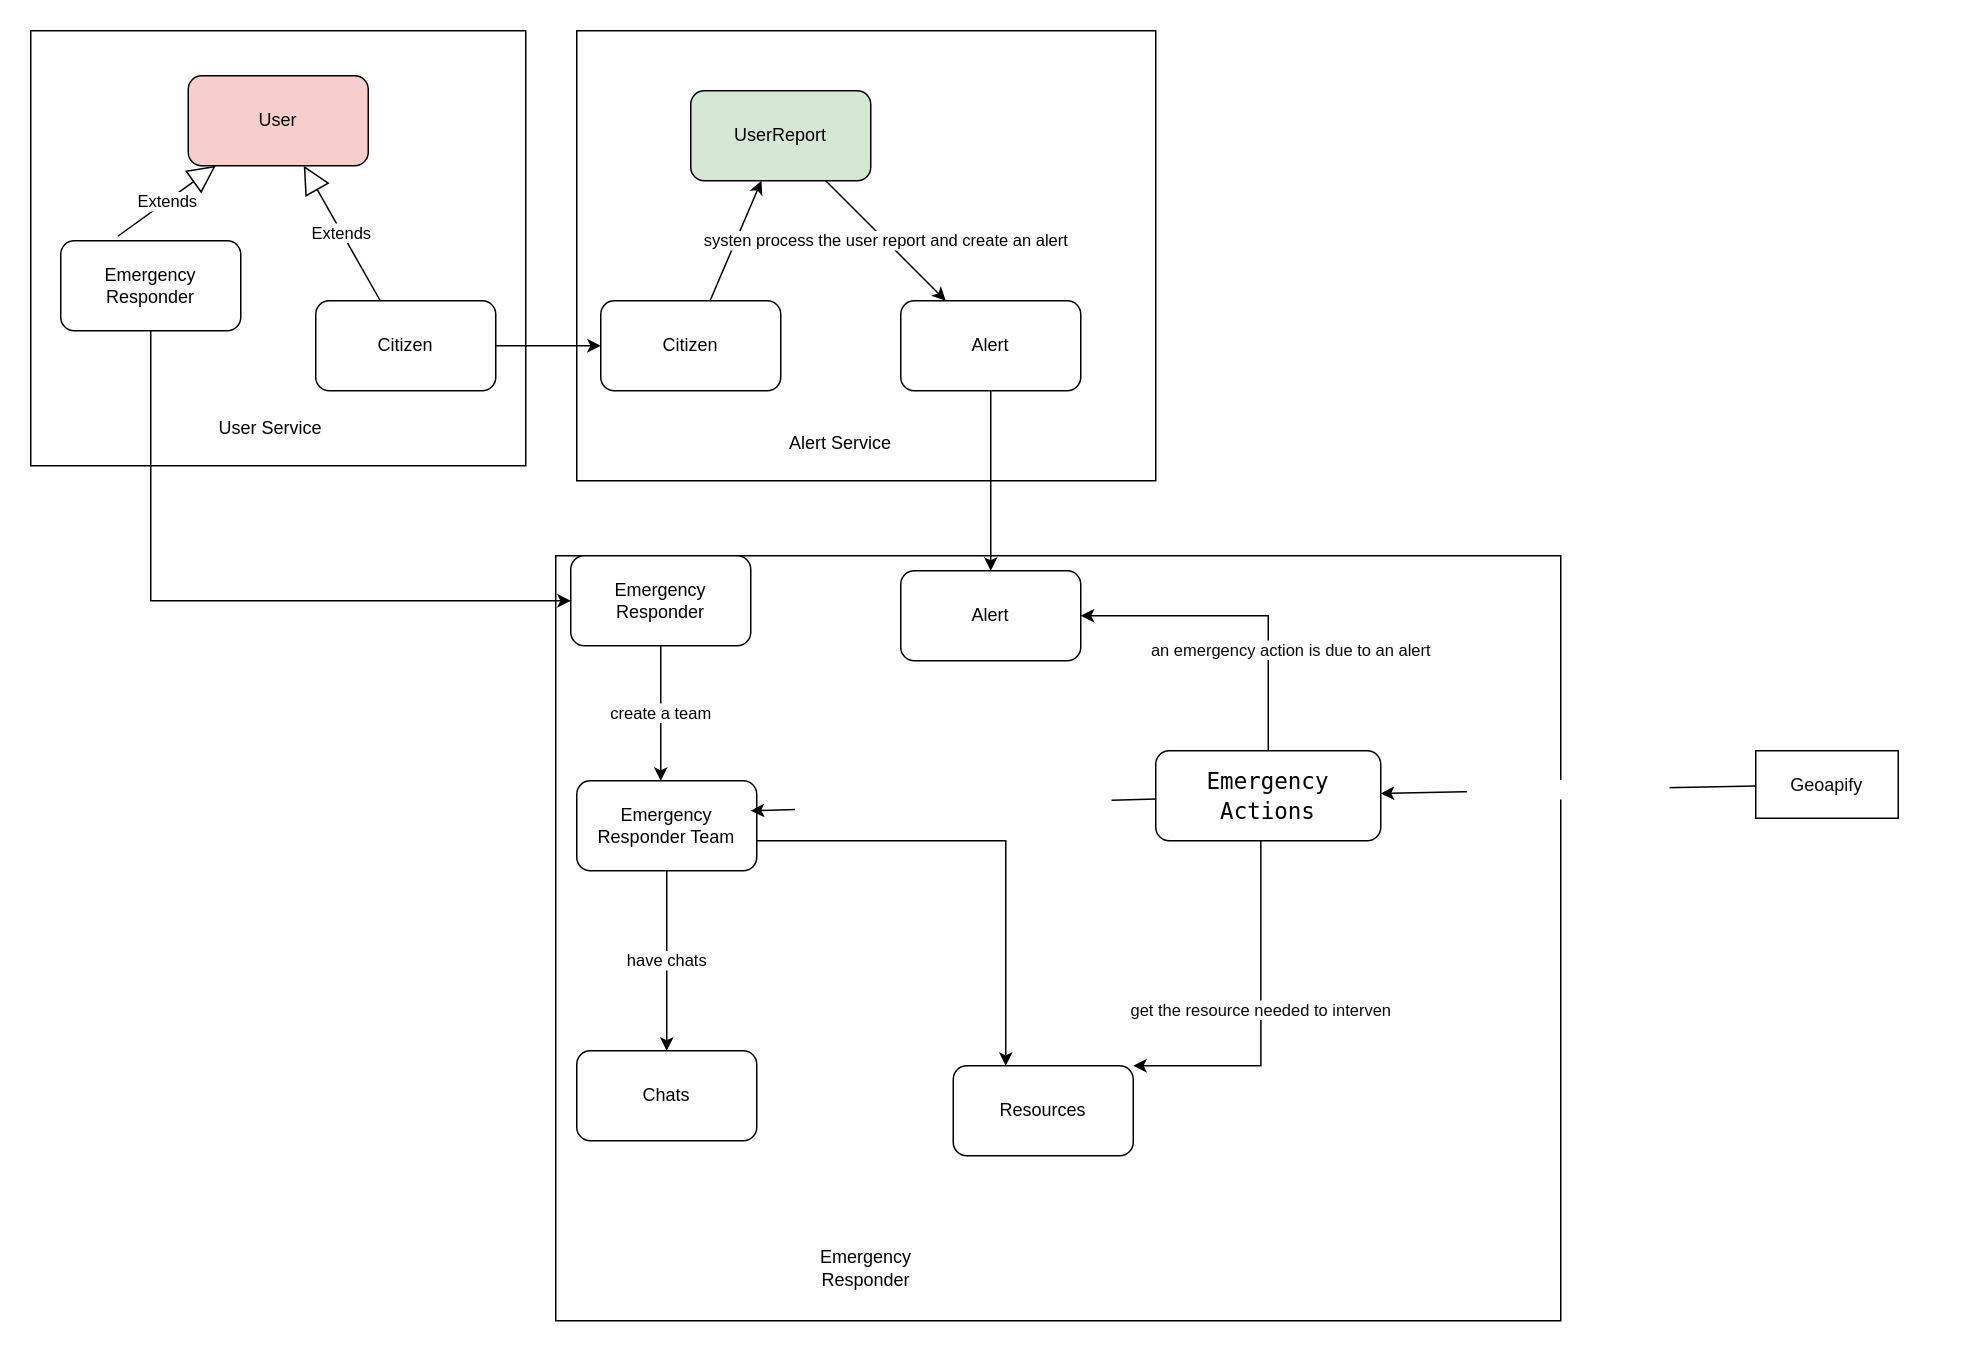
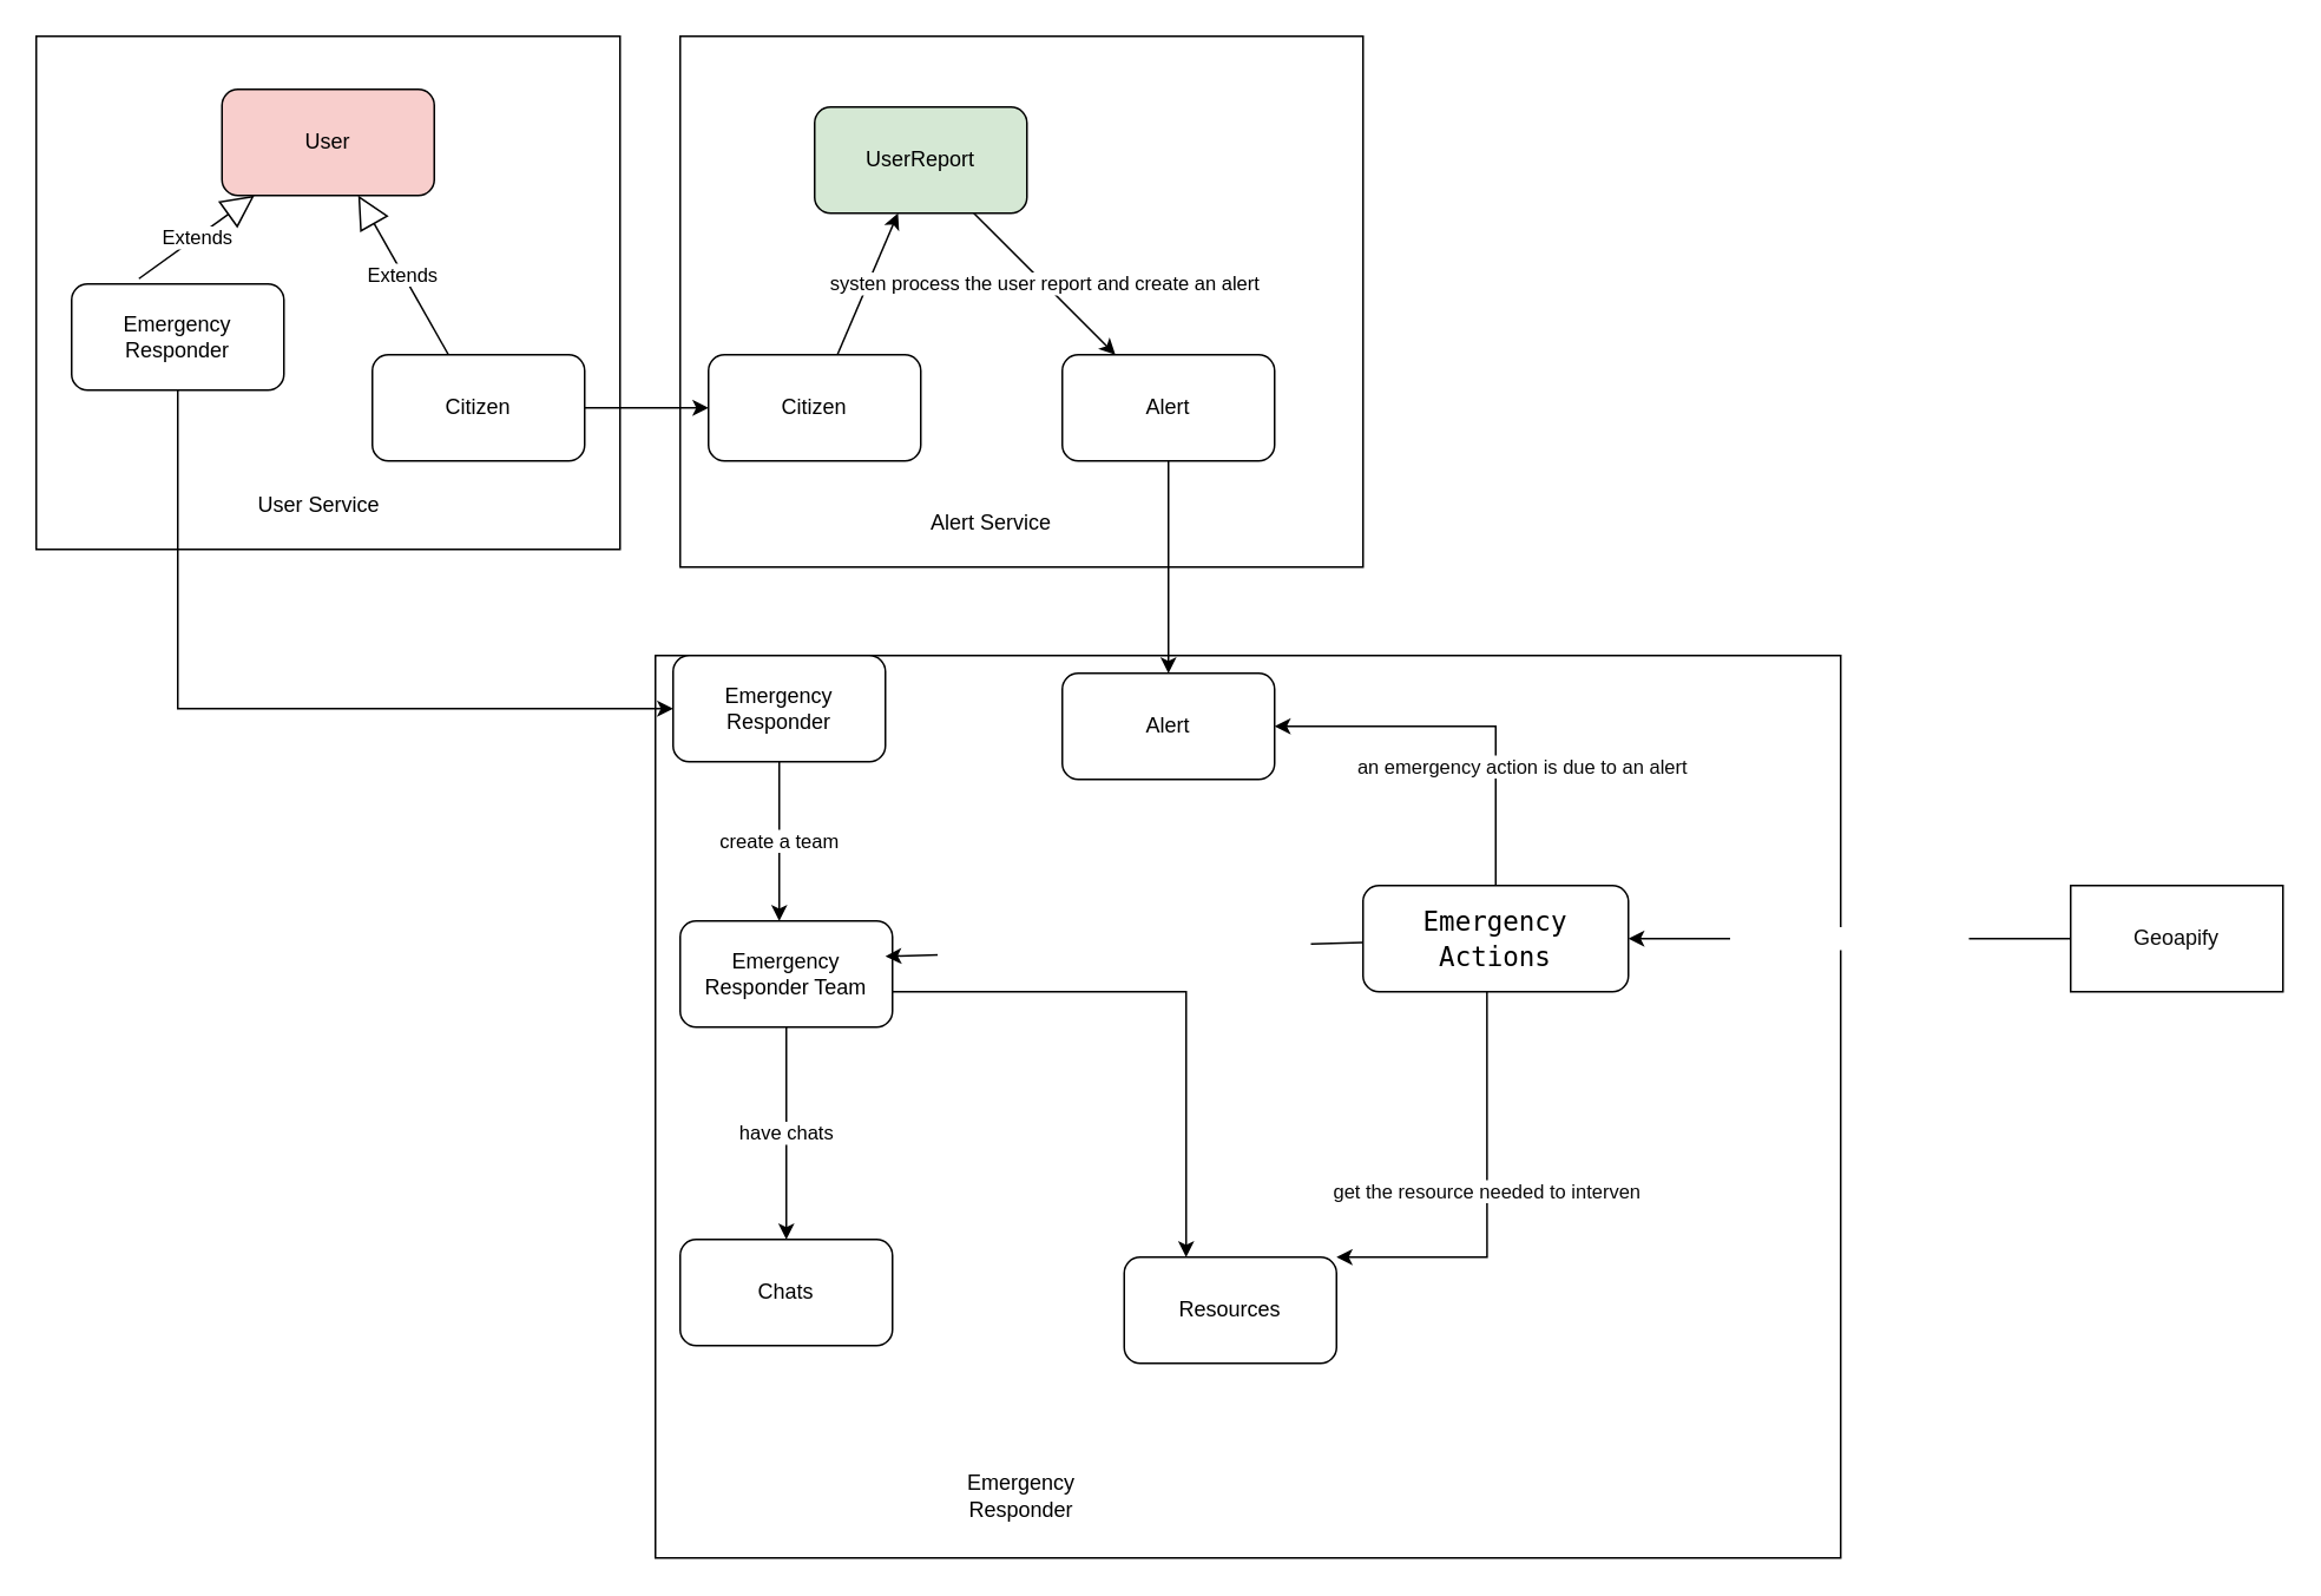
  <mxCell id="0" />
  <mxCell id="1" parent="0" />
  <mxCell id="2" value="" style="rounded=0;whiteSpace=wrap;html=1;" parent="1" vertex="1"><mxGeometry x="20" y="20" width="330" height="290" as="geometry" /></mxCell>
  <mxCell id="3" value="User" style="rounded=1;whiteSpace=wrap;html=1;fillColor=#f8cecc;" parent="1" vertex="1"><mxGeometry x="125" y="50" width="120" height="60" as="geometry" /></mxCell>
  <mxCell id="4" value="Emergency Responder" style="rounded=1;whiteSpace=wrap;html=1;" parent="1" vertex="1"><mxGeometry x="40" y="160" width="120" height="60" as="geometry" /></mxCell>
  <mxCell id="5" value="Citizen" style="rounded=1;whiteSpace=wrap;html=1;" parent="1" vertex="1"><mxGeometry x="210" y="200" width="120" height="60" as="geometry" /></mxCell>
  <mxCell id="6" value="Extends" style="endArrow=block;endSize=16;endFill=0;html=1;rounded=0;exitX=0.317;exitY=-0.05;exitDx=0;exitDy=0;exitPerimeter=0;" parent="1" source="4" target="3" edge="1"><mxGeometry width="160" relative="1" as="geometry"><mxPoint x="270" y="340" as="sourcePoint" /><mxPoint x="430" y="340" as="targetPoint" /></mxGeometry></mxCell>
  <mxCell id="7" value="Extends" style="endArrow=block;endSize=16;endFill=0;html=1;rounded=0;" parent="1" source="5" target="3" edge="1"><mxGeometry width="160" relative="1" as="geometry"><mxPoint x="280" y="350" as="sourcePoint" /><mxPoint x="204.808" y="120" as="targetPoint" /></mxGeometry></mxCell>
  <mxCell id="8" value="User Service" style="text;html=1;strokeColor=none;fillColor=none;align=center;verticalAlign=middle;whiteSpace=wrap;rounded=0;" parent="1" vertex="1"><mxGeometry x="120" y="270" width="120" height="30" as="geometry" /></mxCell>
  <mxCell id="9" value="" style="rounded=0;whiteSpace=wrap;html=1;" parent="1" vertex="1"><mxGeometry x="384" y="20" width="386" height="300" as="geometry" /></mxCell>
  <mxCell id="10" value="Citizen" style="rounded=1;whiteSpace=wrap;html=1;" parent="1" vertex="1"><mxGeometry x="400" y="200" width="120" height="60" as="geometry" /></mxCell>
  <mxCell id="11" value="" style="endArrow=classic;html=1;rounded=0;" parent="1" source="5" target="10" edge="1"><mxGeometry width="50" height="50" relative="1" as="geometry"><mxPoint x="320" y="360" as="sourcePoint" /><mxPoint x="370" y="310" as="targetPoint" /></mxGeometry></mxCell>
  <mxCell id="12" value="UserReport" style="rounded=1;whiteSpace=wrap;html=1;fillColor=#d5e8d4;" parent="1" vertex="1"><mxGeometry x="460" y="60" width="120" height="60" as="geometry" /></mxCell>
  <mxCell id="13" value="" style="endArrow=classic;html=1;rounded=0;" parent="1" source="10" target="12" edge="1"><mxGeometry width="50" height="50" relative="1" as="geometry"><mxPoint x="320" y="360" as="sourcePoint" /><mxPoint x="370" y="310" as="targetPoint" /></mxGeometry></mxCell>
  <mxCell id="14" value="systen process the user report and create an alert" style="endArrow=classic;html=1;rounded=0;" parent="1" source="12" target="15" edge="1"><mxGeometry width="50" height="50" relative="1" as="geometry"><mxPoint x="320" y="360" as="sourcePoint" /><mxPoint x="370" y="310" as="targetPoint" /></mxGeometry></mxCell>
  <mxCell id="15" value="Alert" style="rounded=1;whiteSpace=wrap;html=1;" parent="1" vertex="1"><mxGeometry x="600" y="200" width="120" height="60" as="geometry" /></mxCell>
  <mxCell id="16" value="Alert Service" style="text;html=1;strokeColor=none;fillColor=none;align=center;verticalAlign=middle;whiteSpace=wrap;rounded=0;" parent="1" vertex="1"><mxGeometry x="500" y="280" width="120" height="30" as="geometry" /></mxCell>
  <mxCell id="17" value="" style="rounded=0;whiteSpace=wrap;html=1;" parent="1" vertex="1"><mxGeometry x="370" y="370" width="670" height="510" as="geometry" /></mxCell>
  <mxCell id="18" value="Emergency Responder" style="text;html=1;strokeColor=none;fillColor=none;align=center;verticalAlign=middle;whiteSpace=wrap;rounded=0;" parent="1" vertex="1"><mxGeometry x="517" y="830" width="120" height="30" as="geometry" /></mxCell>
  <mxCell id="19" value="create a team" style="edgeStyle=orthogonalEdgeStyle;rounded=0;orthogonalLoop=1;jettySize=auto;html=1;" parent="1" source="20" target="24" edge="1"><mxGeometry relative="1" as="geometry"><Array as="points"><mxPoint x="440" y="480" /><mxPoint x="440" y="480" /></Array></mxGeometry></mxCell>
  <mxCell id="20" value="Emergency Responder" style="rounded=1;whiteSpace=wrap;html=1;" parent="1" vertex="1"><mxGeometry x="380" y="370" width="120" height="60" as="geometry" /></mxCell>
  <mxCell id="21" value="" style="endArrow=classic;html=1;rounded=0;" parent="1" source="4" target="20" edge="1"><mxGeometry width="50" height="50" relative="1" as="geometry"><mxPoint x="340" y="240" as="sourcePoint" /><mxPoint x="410" y="240" as="targetPoint" /><Array as="points"><mxPoint x="100" y="400" /></Array></mxGeometry></mxCell>
  <mxCell id="22" value="" style="edgeStyle=orthogonalEdgeStyle;rounded=0;orthogonalLoop=1;jettySize=auto;html=1;" parent="1" source="24" target="26" edge="1"><mxGeometry relative="1" as="geometry"><Array as="points"><mxPoint x="670" y="560" /></Array></mxGeometry></mxCell>
  <mxCell id="23" value="have chats" style="edgeStyle=orthogonalEdgeStyle;rounded=0;orthogonalLoop=1;jettySize=auto;html=1;" parent="1" source="24" target="27" edge="1"><mxGeometry relative="1" as="geometry" /></mxCell>
  <mxCell id="24" value="Emergency Responder Team" style="rounded=1;whiteSpace=wrap;html=1;" parent="1" vertex="1"><mxGeometry x="384" y="520" width="120" height="60" as="geometry" /></mxCell>
  <mxCell id="25" value="get the resource needed to interven" style="edgeStyle=orthogonalEdgeStyle;rounded=0;orthogonalLoop=1;jettySize=auto;html=1;fontColor=#0A0A0A;exitX=0.467;exitY=0.833;exitDx=0;exitDy=0;exitPerimeter=0;" parent="1" source="31" target="26" edge="1"><mxGeometry relative="1" as="geometry"><Array as="points"><mxPoint x="840" y="710" /></Array></mxGeometry></mxCell>
  <mxCell id="26" value="Resources" style="whiteSpace=wrap;html=1;rounded=1;" parent="1" vertex="1"><mxGeometry x="635" y="710" width="120" height="60" as="geometry" /></mxCell>
  <mxCell id="27" value="Chats" style="whiteSpace=wrap;html=1;rounded=1;" parent="1" vertex="1"><mxGeometry x="384" y="700" width="120" height="60" as="geometry" /></mxCell>
  <mxCell id="28" value="an emergency action is due to an alert" style="edgeStyle=orthogonalEdgeStyle;rounded=0;orthogonalLoop=1;jettySize=auto;html=1;fontColor=#0A0A0A;entryX=1;entryY=0.5;entryDx=0;entryDy=0;" parent="1" source="31" target="29" edge="1"><mxGeometry x="-0.378" y="-15" relative="1" as="geometry"><Array as="points"><mxPoint x="845" y="410" /></Array><mxPoint as="offset" /></mxGeometry></mxCell>
  <mxCell id="29" value="Alert" style="rounded=1;whiteSpace=wrap;html=1;" parent="1" vertex="1"><mxGeometry x="600" y="380" width="120" height="60" as="geometry" /></mxCell>
  <mxCell id="30" value="" style="endArrow=classic;html=1;rounded=0;" parent="1" source="15" target="29" edge="1"><mxGeometry width="50" height="50" relative="1" as="geometry"><mxPoint x="320" y="450" as="sourcePoint" /><mxPoint x="370" y="400" as="targetPoint" /></mxGeometry></mxCell>
  <mxCell id="31" value="&lt;div style=&quot;font-family: &amp;quot;fira code&amp;quot; , &amp;quot;droid sans mono&amp;quot; , &amp;quot;monospace&amp;quot; , monospace ; font-weight: normal ; font-size: 15px ; line-height: 20px&quot;&gt;Emergency Actions&lt;/div&gt;" style="rounded=1;whiteSpace=wrap;html=1;" parent="1" vertex="1"><mxGeometry x="770" y="500" width="150" height="60" as="geometry" /></mxCell>
  <mxCell id="32" value="&lt;font color=&quot;#ffffff&quot;&gt;an emergency action is carry out by a team&lt;/font&gt;" style="endArrow=classic;html=1;rounded=0;fontColor=#0A0A0A;" parent="1" source="31" edge="1"><mxGeometry width="50" height="50" relative="1" as="geometry"><mxPoint x="500" y="540" as="sourcePoint" /><mxPoint x="500" y="540" as="targetPoint" /></mxGeometry></mxCell>
- <mxCell id="33" value="Geoapify" style="rounded=0;whiteSpace=wrap;html=1;labelBackgroundColor=#FFFFFF;fontColor=#0A0A0A;" parent="1" vertex="1"><mxGeometry x="1170" y="500" width="95" height="45" as="geometry" /></mxCell>
+ <mxCell id="33" value="Geoapify" style="rounded=0;whiteSpace=wrap;html=1;labelBackgroundColor=#FFFFFF;fontColor=#0A0A0A;" parent="1" vertex="1"><mxGeometry x="1170" y="500" width="120" height="60" as="geometry" /></mxCell>
  <mxCell id="34" value="&lt;font color=&quot;#ffffff&quot;&gt;gets the path to the disaster&lt;/font&gt;" style="endArrow=classic;html=1;rounded=0;fontColor=#0A0A0A;" parent="1" source="33" target="31" edge="1"><mxGeometry width="50" height="50" relative="1" as="geometry"><mxPoint x="700" y="540" as="sourcePoint" /><mxPoint x="750" y="490" as="targetPoint" /></mxGeometry></mxCell>
